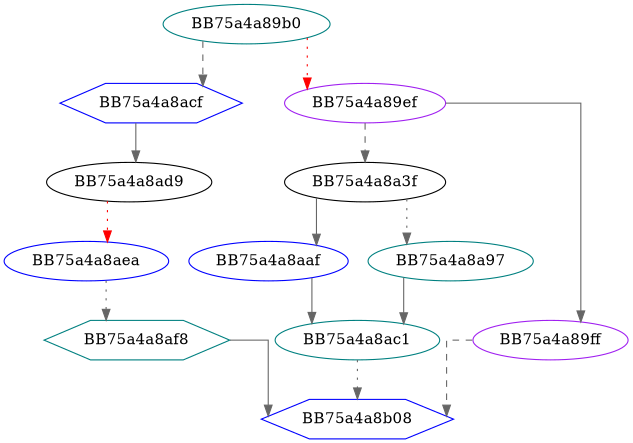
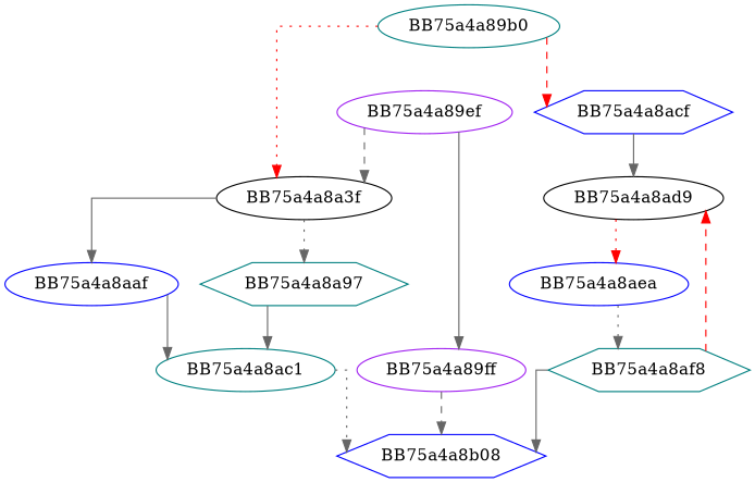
  digraph {
    splines=ortho
    node [color=blue shape=ellipse]
    edge [color=gray40 style=solid]
    BB75a4a8acf [shape=hexagon]
    BB75a4a89b0 [color=teal]
    BB75a4a89ef [color=purple]
    BB75a4a8ad9 [color=black]
    BB75a4a8a3f [color=black]
    BB75a4a89ff [color=purple]
    BB75a4a8aea
    BB75a4a8aaf
-   BB75a4a8a97 [color=teal]
+   BB75a4a8a97 [color=teal shape=hexagon]
    BB75a4a8b08 [shape=hexagon]
    BB75a4a8ac1 [color=teal]
    BB75a4a8af8 [color=teal shape=hexagon]
    BB75a4a8acf -> BB75a4a8ad9
-   BB75a4a89b0 -> BB75a4a8acf [style=dashed]
-   BB75a4a89b0 -> BB75a4a89ef [color=red style=dotted]
+   BB75a4a89b0 -> BB75a4a8acf [color=red style=dashed]
+   BB75a4a89b0 -> BB75a4a8a3f [color=red style=dotted]
    BB75a4a89ef -> BB75a4a8a3f [style=dashed]
    BB75a4a89ef -> BB75a4a89ff
    BB75a4a8ad9 -> BB75a4a8aea [color=red style=dotted]
    BB75a4a8a3f -> BB75a4a8aaf
    BB75a4a8a3f -> BB75a4a8a97 [style=dotted]
    BB75a4a89ff -> BB75a4a8b08 [style=dashed]
    BB75a4a8aea -> BB75a4a8af8 [style=dotted]
    BB75a4a8aaf -> BB75a4a8ac1
    BB75a4a8a97 -> BB75a4a8ac1
    BB75a4a8ac1 -> BB75a4a8b08 [style=dotted]
+   BB75a4a8af8 -> BB75a4a8ad9 [color=red style=dashed]
    BB75a4a8af8 -> BB75a4a8b08
  }
